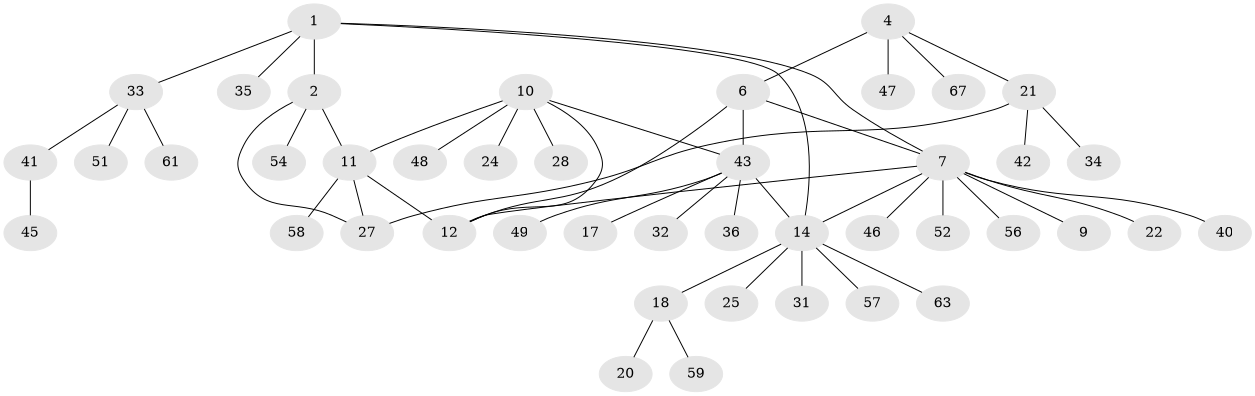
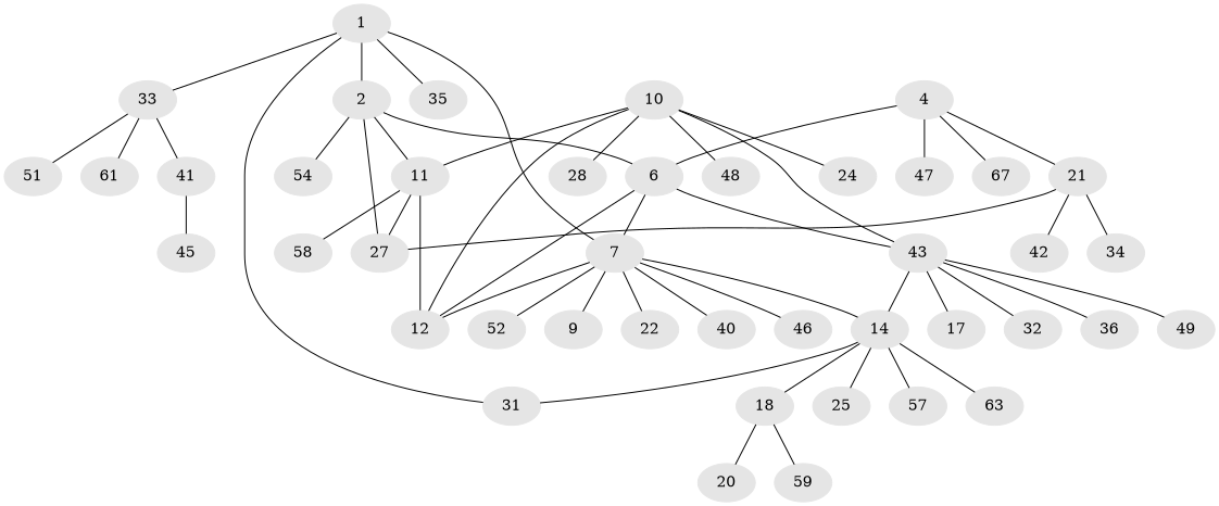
  graph {
    node [color=gray90 style=filled]
    1 [super="+43"]
    2 [super="+3"]
    7 [super="+8"]
    14 [super="+15"]
    33 [super="+55"]
    35 [super="+53"]
    6 [super="+39"]
    11 [super="+30"]
    27 [super="+65"]
    54
    12
    9 [super="+29"]
    22
    40
    46
    52 [super="+60"]
-   56
    18 [super="+19"]
    25
    31
    57
    63
    41 [super="+64"]
    51
    61
    n26 [label=43 super="+23"]
    58
    4 [super="+5"]
    21 [super="+37"]
    47 [super="+66"]
    n31 [label=67]
    34
    42
    17
    32
    36 [super="+44"]
    49
    10 [super="+38"]
    24
    28
    48
    20
    59
    45
    1 -- 2 [weight=2]
    1 -- 7
-   1 -- 14
+   1 -- 31
    1 -- 33
    1 -- 35
+   2 -- 6
    2 -- 11
    2 -- 27
    2 -- 54
    7 -- 14
    7 -- 12
    7 -- 9 [weight=2]
    7 -- 22
    7 -- 40
    7 -- 46
    7 -- 52
-   7 -- 56
    14 -- 18
    14 -- 25
    14 -- 31
    14 -- 57
    14 -- 63
    33 -- 41
    33 -- 51
    33 -- 61
    6 -- 7
    6 -- 12
    6 -- n26
    11 -- 27
    11 -- 12
    11 -- 58
    18 -- 20
    18 -- 59
    41 -- 45
    n26 -- 14 [weight=2]
    n26 -- 17
    n26 -- 32
    n26 -- 36
    n26 -- 49
    4 -- 6 [weight=2]
    4 -- 21
    4 -- 47
    4 -- n31
    21 -- 27
    21 -- 34
    21 -- 42
    10 -- 11
    10 -- 12
    10 -- n26
    10 -- 24
    10 -- 28
    10 -- 48
  }
